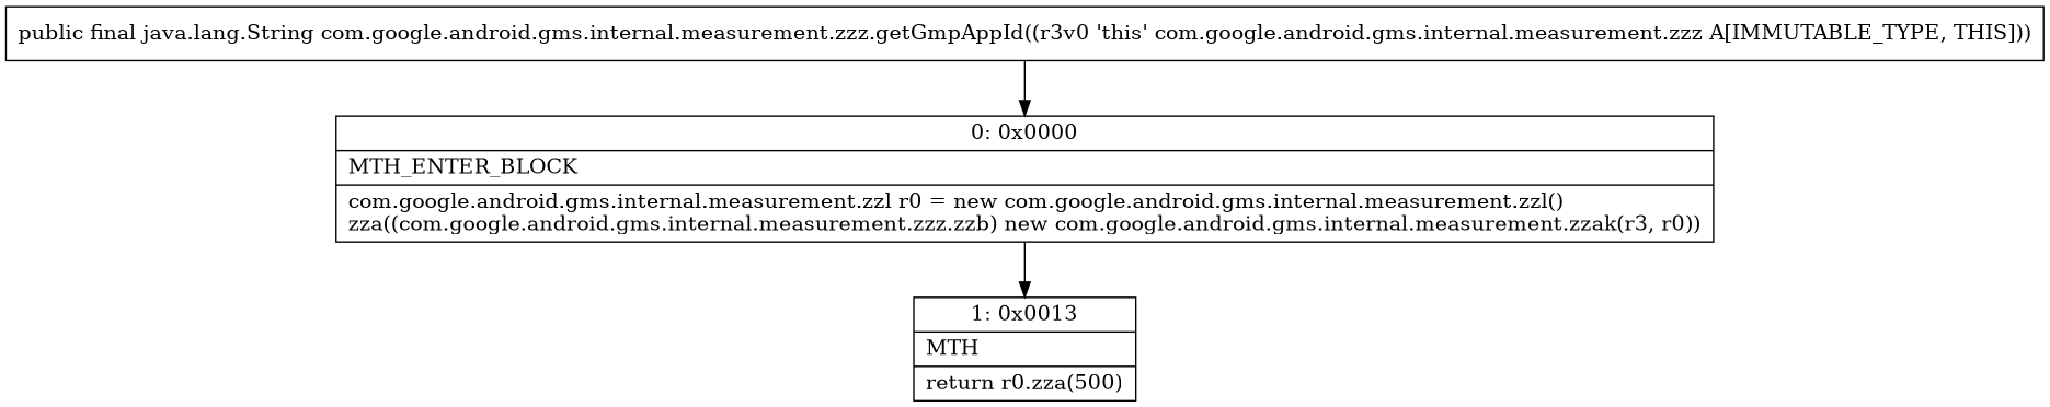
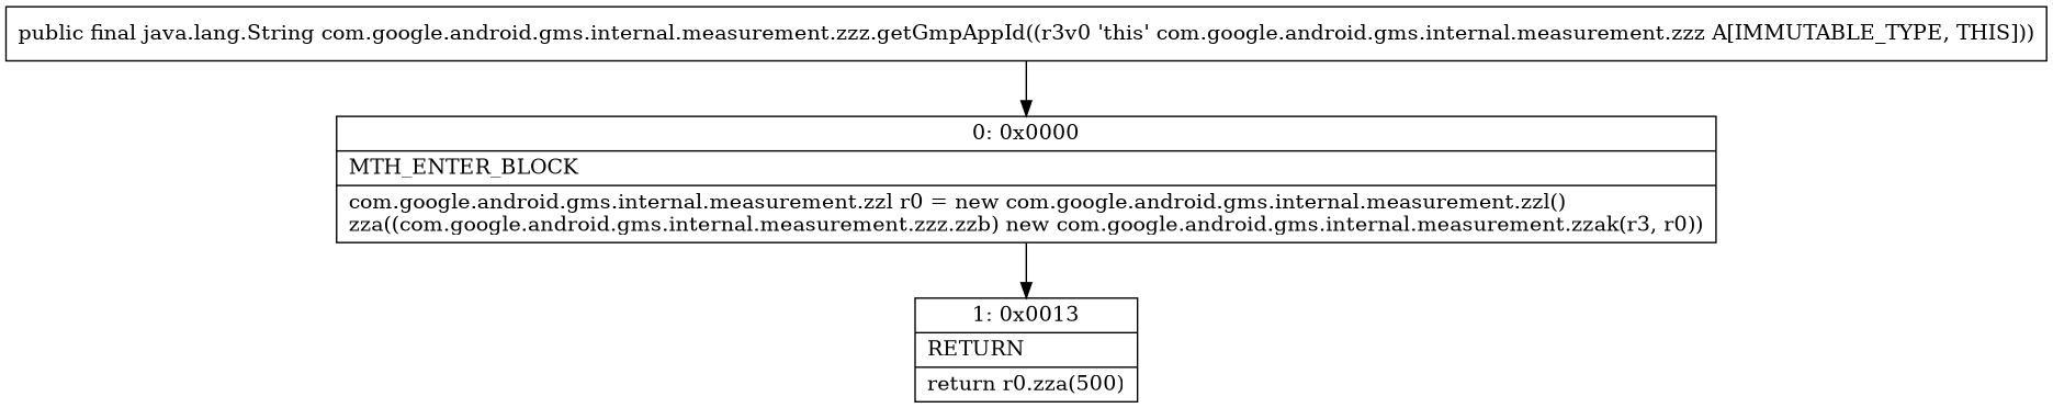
  digraph {
    fontname="DejaVu Serif"
    node [shape=record fontname="DejaVu Serif"]
    edge [fontname="DejaVu Serif"]
    n1 [label="{0\:\ 0x0000|MTH_ENTER_BLOCK\l|com.google.android.gms.internal.measurement.zzl r0 = new com.google.android.gms.internal.measurement.zzl()\lzza((com.google.android.gms.internal.measurement.zzz.zzb) new com.google.android.gms.internal.measurement.zzak(r3, r0))\l}"]
-   n2 [label="{1\:\ 0x0013|MTH\l|return r0.zza(500)\l}"]
+   n2 [label="{1\:\ 0x0013|RETURN\l|return r0.zza(500)\l}"]
    n3 [label="{public final java.lang.String com.google.android.gms.internal.measurement.zzz.getGmpAppId((r3v0 'this' com.google.android.gms.internal.measurement.zzz A[IMMUTABLE_TYPE, THIS])) }"]
    n1 -> n2
    n3 -> n1
  }
